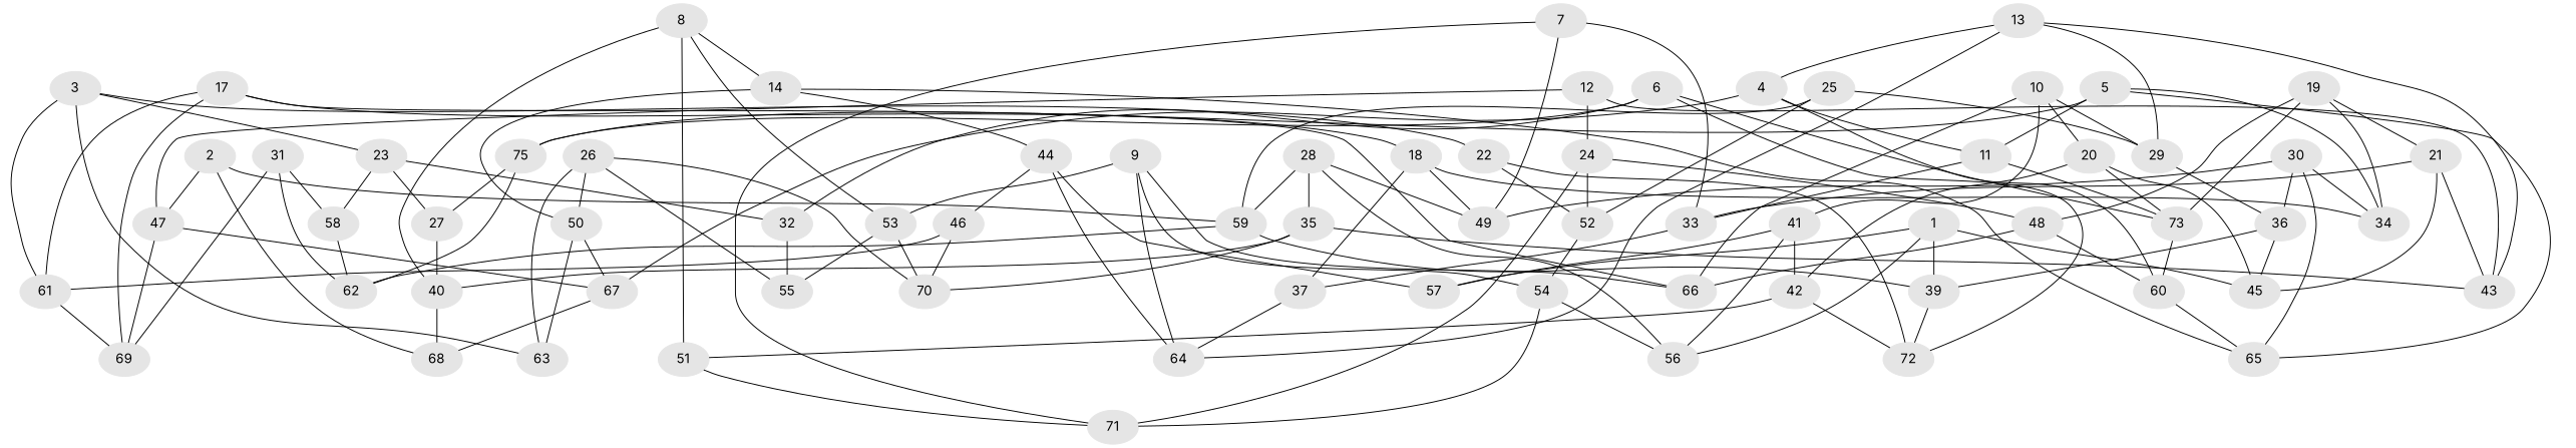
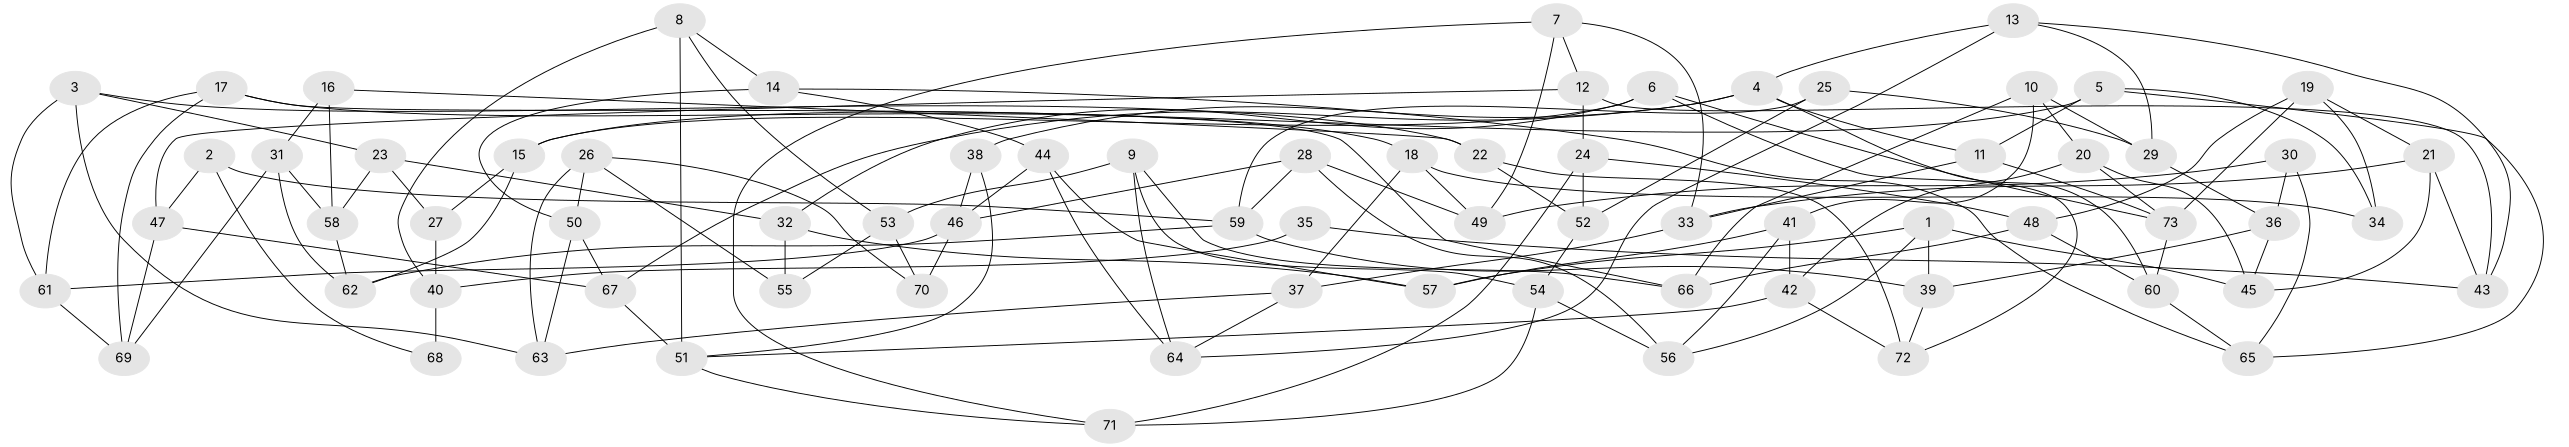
  graph {
    fontname=Inter
    node [color=gray90 fontname=Inter style=filled]
    edge [fontname=Inter]
    1
    39
    45
    56
    57
    72
    2
    47
    59
    68
    27
    40
    67
    69
    62
    3
    22
    23
    61
    63
    52
    32
    58
    4
    11
+   38
    60
    73
    33
    51
    46
    65
    5
-   15 [label=75]
+   15
    34
    6
    55
    7
    12
    49
    71
    24
    43
    37
    8
    14
    53
    44
    50
    70
    9
    54
    64
    66
    10
    20
    29
    41
    42
    36
    48
    13
+   16
    31
    17
    18
    19
    21
    25
    26
    28
    35
    30
    1 -- 39
    1 -- 45
    1 -- 56
    1 -- 57
    39 -- 72
    2 -- 47
    2 -- 59
    2 -- 68
    47 -- 67
    47 -- 69
    59 -- 39
    59 -- 62
    27 -- 40
    40 -- 68
-   67 -- 68
+   67 -- 51
    3 -- 22
    3 -- 23
    3 -- 61
    3 -- 63
    22 -- 72
    22 -- 52
    23 -- 27
    23 -- 32
    23 -- 58
    61 -- 69
    52 -- 54
+   32 -- 57
    32 -- 55
    58 -- 62
    4 -- 67
    4 -- 11
+   4 -- 38
    4 -- 60
    11 -- 73
    11 -- 33
+   38 -- 51
+   38 -- 46
    60 -- 65
    73 -- 60
    33 -- 37
    51 -- 71
    46 -- 61
    46 -- 70
    5 -- 11
    5 -- 65
    5 -- 15
    5 -- 34
    15 -- 27
    15 -- 62
    6 -- 72
    6 -- 32
    6 -- 73
    6 -- 15
    7 -- 33
+   7 -- 12
    7 -- 49
    7 -- 71
    12 -- 47
    12 -- 24
    12 -- 43
    24 -- 52
    24 -- 71
    24 -- 48
+   37 -- 63
    37 -- 64
    8 -- 40
    8 -- 51
    8 -- 14
    8 -- 53
    14 -- 65
    14 -- 44
    14 -- 50
    53 -- 55
    53 -- 70
    44 -- 57
    44 -- 46
    44 -- 64
    50 -- 67
    50 -- 63
    9 -- 53
    9 -- 54
    9 -- 64
    9 -- 66
    54 -- 56
    54 -- 71
    10 -- 66
    10 -- 20
    10 -- 29
    10 -- 41
    20 -- 45
    20 -- 73
    20 -- 42
    29 -- 36
    41 -- 56
    41 -- 57
    41 -- 42
    42 -- 72
    42 -- 51
    36 -- 39
    36 -- 45
    48 -- 60
    48 -- 66
    13 -- 4
    13 -- 43
    13 -- 64
    13 -- 29
+   16 -- 22
+   16 -- 58
+   16 -- 31
    31 -- 69
    31 -- 62
    31 -- 58
    17 -- 69
    17 -- 61
    17 -- 66
    17 -- 18
    18 -- 34
    18 -- 49
    18 -- 37
    19 -- 73
    19 -- 34
    19 -- 48
    19 -- 21
    21 -- 45
    21 -- 33
    21 -- 43
    25 -- 59
    25 -- 52
    25 -- 29
    26 -- 63
    26 -- 55
    26 -- 50
    26 -- 70
    28 -- 56
    28 -- 59
    28 -- 49
-   28 -- 35
+   28 -- 46
    35 -- 40
    35 -- 43
-   35 -- 70
    30 -- 65
-   30 -- 34
    30 -- 49
    30 -- 36
  }
